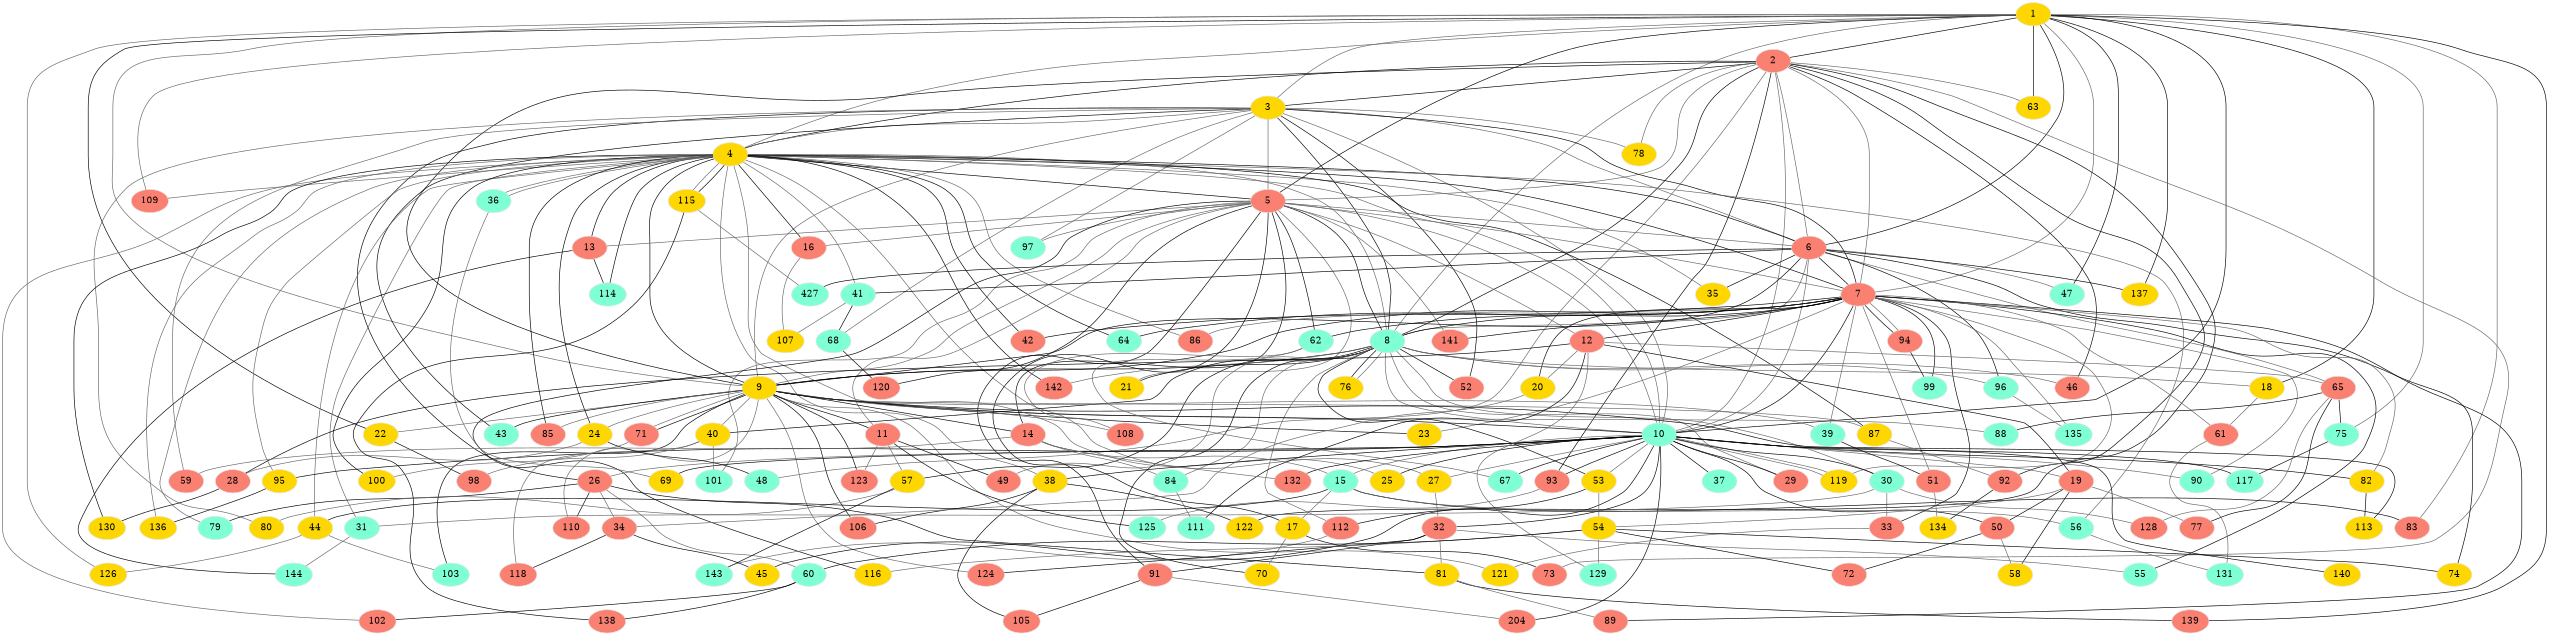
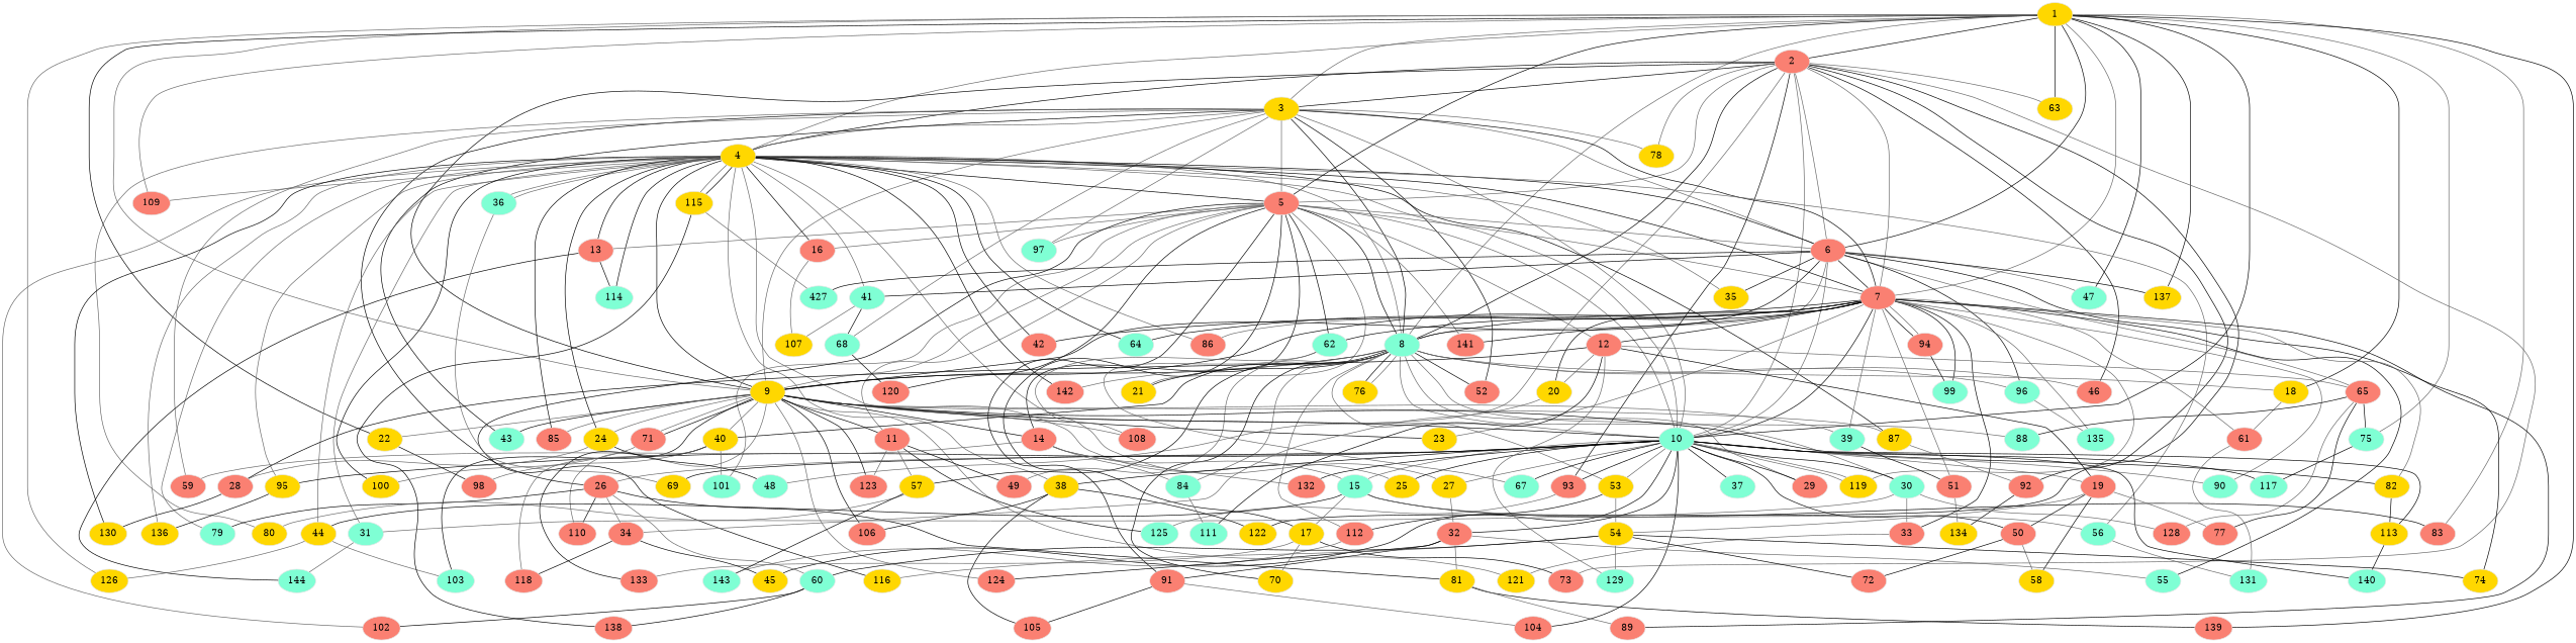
  graph {
    node [color=gray90 fillcolor=salmon style=filled]
    edge [color=gray40]
    1 [fillcolor=gold]
    2
    3 [fillcolor=gold]
    4 [fillcolor=gold]
    5
    6
    7
    8 [fillcolor=aquamarine]
    9 [fillcolor=gold]
    10 [fillcolor=aquamarine]
    18 [fillcolor=gold]
    22 [fillcolor=gold]
    47 [fillcolor=aquamarine]
    63 [fillcolor=gold]
    75 [fillcolor=aquamarine]
    83
    109
    126 [fillcolor=gold]
    137 [fillcolor=gold]
    139
    46
    48 [fillcolor=aquamarine]
    73
    78 [fillcolor=gold]
    92
    93
    122 [fillcolor=gold]
    26
    43 [fillcolor=aquamarine]
    52
    59
    68 [fillcolor=aquamarine]
    80 [fillcolor=gold]
    97 [fillcolor=aquamarine]
    13
    16
    24 [fillcolor=gold]
    27 [fillcolor=gold]
    31 [fillcolor=aquamarine]
    35 [fillcolor=gold]
    36 [fillcolor=aquamarine]
    38 [fillcolor=gold]
    41 [fillcolor=aquamarine]
    42
    44 [fillcolor=gold]
    56 [fillcolor=aquamarine]
    64 [fillcolor=aquamarine]
    79 [fillcolor=aquamarine]
    85
    86
    87 [fillcolor=gold]
    88 [fillcolor=aquamarine]
    95 [fillcolor=gold]
    100 [fillcolor=gold]
    102
    114 [fillcolor=aquamarine]
    115 [fillcolor=gold]
    130 [fillcolor=gold]
    136 [fillcolor=gold]
    142
    11
    12
    14
    17 [fillcolor=gold]
    21 [fillcolor=gold]
    62 [fillcolor=aquamarine]
    91
    101 [fillcolor=aquamarine]
    116 [fillcolor=gold]
    120
    141
    65
    74 [fillcolor=gold]
    96 [fillcolor=aquamarine]
    n75 [fillcolor=aquamarine label=427]
    20 [fillcolor=gold]
    23 [fillcolor=gold]
    33
    39 [fillcolor=aquamarine]
    51
    55 [fillcolor=aquamarine]
    61
    82 [fillcolor=gold]
    89
    90 [fillcolor=aquamarine]
    94
    99 [fillcolor=aquamarine]
    135 [fillcolor=aquamarine]
    119 [fillcolor=gold]
    29
    30 [fillcolor=aquamarine]
    40 [fillcolor=gold]
    49
    53 [fillcolor=gold]
    57 [fillcolor=gold]
    70 [fillcolor=gold]
    76 [fillcolor=gold]
    84 [fillcolor=aquamarine]
    112
    25 [fillcolor=gold]
    71
    103 [fillcolor=aquamarine]
    106
    108
    110
    113 [fillcolor=gold]
    121 [fillcolor=gold]
    123
    124
    37 [fillcolor=aquamarine]
    15 [fillcolor=aquamarine]
    19
    32
    45 [fillcolor=gold]
    50
    67 [fillcolor=aquamarine]
    69 [fillcolor=gold]
-   104 [label=204]
+   104
    117 [fillcolor=aquamarine]
    132
-   140 [fillcolor=gold]
+   140 [fillcolor=aquamarine]
    98
    134 [fillcolor=gold]
    125 [fillcolor=aquamarine]
    34
    60 [fillcolor=aquamarine]
    81 [fillcolor=gold]
    144 [fillcolor=aquamarine]
    107 [fillcolor=gold]
    28
    105
    131 [fillcolor=aquamarine]
    138
    111 [fillcolor=aquamarine]
    129 [fillcolor=aquamarine]
+   133
    77
    128
    118
    54 [fillcolor=gold]
    143 [fillcolor=aquamarine]
    58 [fillcolor=gold]
    72
    1 -- 2 [color=black]
    1 -- 3
    1 -- 4
    1 -- 5 [color=black]
    1 -- 6 [color=black]
    1 -- 7
    1 -- 8
    1 -- 9
    1 -- 10 [color=black]
    1 -- 18 [color=black]
    1 -- 22 [color=black]
    1 -- 47 [color=black]
    1 -- 63 [color=black]
    1 -- 75
    1 -- 83
    1 -- 109
    1 -- 126
    1 -- 137 [color=black]
    1 -- 139 [color=black]
    2 -- 3 [color=black]
    2 -- 4 [color=black]
    2 -- 5
    2 -- 6
    2 -- 7
    2 -- 8 [color=black]
    2 -- 9 [color=black]
    2 -- 10
    2 -- 63
    2 -- 46 [color=black]
    2 -- 48
    2 -- 73
    2 -- 78
    2 -- 92 [color=black]
    2 -- 93 [color=black]
    2 -- 122 [color=black]
    3 -- 4
    3 -- 5
    3 -- 6
    3 -- 7 [color=black]
    3 -- 8 [color=black]
    3 -- 9
    3 -- 10
    3 -- 78
    3 -- 26 [color=black]
    3 -- 43 [color=black]
    3 -- 52 [color=black]
    3 -- 59
    3 -- 68
    3 -- 80
    3 -- 97
    4 -- 5 [color=black]
    4 -- 6 [color=black]
    4 -- 7 [color=black]
    4 -- 8
    4 -- 9 [color=black]
    4 -- 10
    4 -- 109
    4 -- 13 [color=black]
    4 -- 16 [color=black]
    4 -- 24 [color=black]
    4 -- 27
    4 -- 31
    4 -- 35
    4 -- 36
    4 -- 36
    4 -- 38
    4 -- 41
    4 -- 42 [color=black]
    4 -- 44
    4 -- 56
    4 -- 64 [color=black]
    4 -- 79
    4 -- 85 [color=black]
    4 -- 86
    4 -- 87 [color=black]
    4 -- 88
    4 -- 95
    4 -- 100 [color=black]
    4 -- 102
    4 -- 114 [color=black]
    4 -- 115
    4 -- 115 [color=black]
    4 -- 130 [color=black]
    4 -- 136
    4 -- 142 [color=black]
    5 -- 6
    5 -- 7
    5 -- 8 [color=black]
    5 -- 9
    5 -- 10
    5 -- 97
    5 -- 13
    5 -- 16
    5 -- 11
    5 -- 12
    5 -- 14 [color=black]
    5 -- 17 [color=black]
    5 -- 21
    5 -- 62 [color=black]
    5 -- 91 [color=black]
    5 -- 101
    5 -- 116 [color=black]
    5 -- 120 [color=black]
    5 -- 141
    6 -- 7 [color=black]
    6 -- 8
    6 -- 9 [color=black]
    6 -- 10
    6 -- 47
    6 -- 137 [color=black]
    6 -- 35 [color=black]
    6 -- 41 [color=black]
    6 -- 65
    6 -- 74 [color=black]
    6 -- 96 [color=black]
    6 -- n75 [color=black]
    7 -- 8 [color=black]
    7 -- 9 [color=black]
    7 -- 10 [color=black]
    7 -- 42 [color=black]
    7 -- 64 [color=black]
    7 -- 86
    7 -- 12 [color=black]
    7 -- 62 [color=black]
    7 -- 141 [color=black]
    7 -- 20 [color=black]
    7 -- 23
    7 -- 33 [color=black]
    7 -- 39
    7 -- 51
    7 -- 55 [color=black]
    7 -- 61
    7 -- 82
    7 -- 89 [color=black]
    7 -- 90
    7 -- 94 [color=black]
    7 -- 94
    7 -- 99 [color=black]
    7 -- 135
    7 -- 119
    8 -- 9 [color=black]
    8 -- 10
    8 -- 18
    8 -- 46
    8 -- 52 [color=black]
    8 -- 142
    8 -- 21 [color=black]
    8 -- 96
    8 -- 29
    8 -- 30
    8 -- 40 [color=black]
    8 -- 49
-   8 -- 53 [color=black]
+   8 -- 53
    8 -- 57 [color=black]
    8 -- 70 [color=black]
    8 -- 76 [color=black]
    8 -- 76
    8 -- 84
    8 -- 112
    9 -- 10 [color=black]
    9 -- 22
    9 -- 43 [color=black]
    9 -- 24
    9 -- 85
    9 -- 87
    9 -- 11 [color=black]
    9 -- 14 [color=black]
    9 -- 23 [color=black]
    9 -- 39
    9 -- 40
    9 -- 25
    9 -- 71
    9 -- 71 [color=black]
    9 -- 103 [color=black]
    9 -- 106 [color=black]
    9 -- 108
    9 -- 110
    9 -- 113 [color=black]
    9 -- 121
    9 -- 123 [color=black]
    9 -- 124
    10 -- 93 [color=black]
    10 -- 26
    10 -- 27
    10 -- 38 [color=black]
    10 -- 95 [color=black]
    10 -- 82 [color=black]
    10 -- 90
    10 -- 119
    10 -- 119
    10 -- 29 [color=black]
    10 -- 30 [color=black]
    10 -- 53
    10 -- 25 [color=black]
    10 -- 37 [color=black]
    10 -- 15
    10 -- 19
    10 -- 32 [color=black]
    10 -- 45 [color=black]
    10 -- 50 [color=black]
    10 -- 67 [color=black]
    10 -- 69 [color=black]
    10 -- 104 [color=black]
    10 -- 117 [color=black]
    10 -- 132 [color=black]
    10 -- 140 [color=black]
    18 -- 61
    22 -- 98 [color=black]
    75 -- 117 [color=black]
    92 -- 134 [color=black]
    93 -- 125
    26 -- 79 [color=black]
    26 -- 110 [color=black]
    26 -- 34
    26 -- 60
    26 -- 81 [color=black]
    68 -- 120 [color=black]
    13 -- 114 [color=black]
    13 -- 144 [color=black]
    16 -- 107
    24 -- 48 [color=black]
    24 -- 28
    27 -- 32
    31 -- 144
    36 -- 69
    38 -- 122 [color=black]
    38 -- 106 [color=black]
    38 -- 105 [color=black]
    41 -- 68 [color=black]
    41 -- 107
    44 -- 126
    44 -- 103
    56 -- 131
    87 -- 92
    95 -- 136 [color=black]
    115 -- n75
    115 -- 138 [color=black]
    11 -- 49 [color=black]
    11 -- 57
    11 -- 123
    11 -- 125 [color=black]
    12 -- 65
    12 -- 20
    12 -- 19 [color=black]
    12 -- 28 [color=black]
    12 -- 111 [color=black]
    12 -- 129
    14 -- 59
    14 -- 84
    14 -- 15
    14 -- 132
    17 -- 73 [color=black]
    17 -- 70
+   17 -- 133
    62 -- 108
    62 -- 67
    91 -- 104
    91 -- 105 [color=black]
    65 -- 75 [color=black]
    65 -- 88 [color=black]
    65 -- 77 [color=black]
    65 -- 128
    96 -- 135
    20 -- 34
    33 -- 121
    39 -- 51 [color=black]
    51 -- 134
    61 -- 131
    82 -- 113 [color=black]
    94 -- 99 [color=black]
    30 -- 31
    30 -- 33
    30 -- 128
    40 -- 101
    40 -- 98
+   40 -- 133 [color=black]
    40 -- 118
    53 -- 112 [color=black]
    53 -- 54
    57 -- 80
    57 -- 143 [color=black]
    84 -- 111
    112 -- 143
    71 -- 100
+   113 -- 140 [color=black]
    15 -- 83 [color=black]
    15 -- 44 [color=black]
    15 -- 56
    15 -- 17
    19 -- 50 [color=black]
    19 -- 77
    19 -- 54
    19 -- 58 [color=black]
    32 -- 91 [color=black]
    32 -- 55
    32 -- 124 [color=black]
    32 -- 81
    50 -- 58
    50 -- 72 [color=black]
    34 -- 45 [color=black]
    34 -- 118 [color=black]
    60 -- 102 [color=black]
    60 -- 138 [color=black]
    81 -- 139 [color=black]
    81 -- 89
    28 -- 130 [color=black]
    54 -- 116
    54 -- 74 [color=black]
    54 -- 60 [color=black]
    54 -- 129
    54 -- 72 [color=black]
  }
